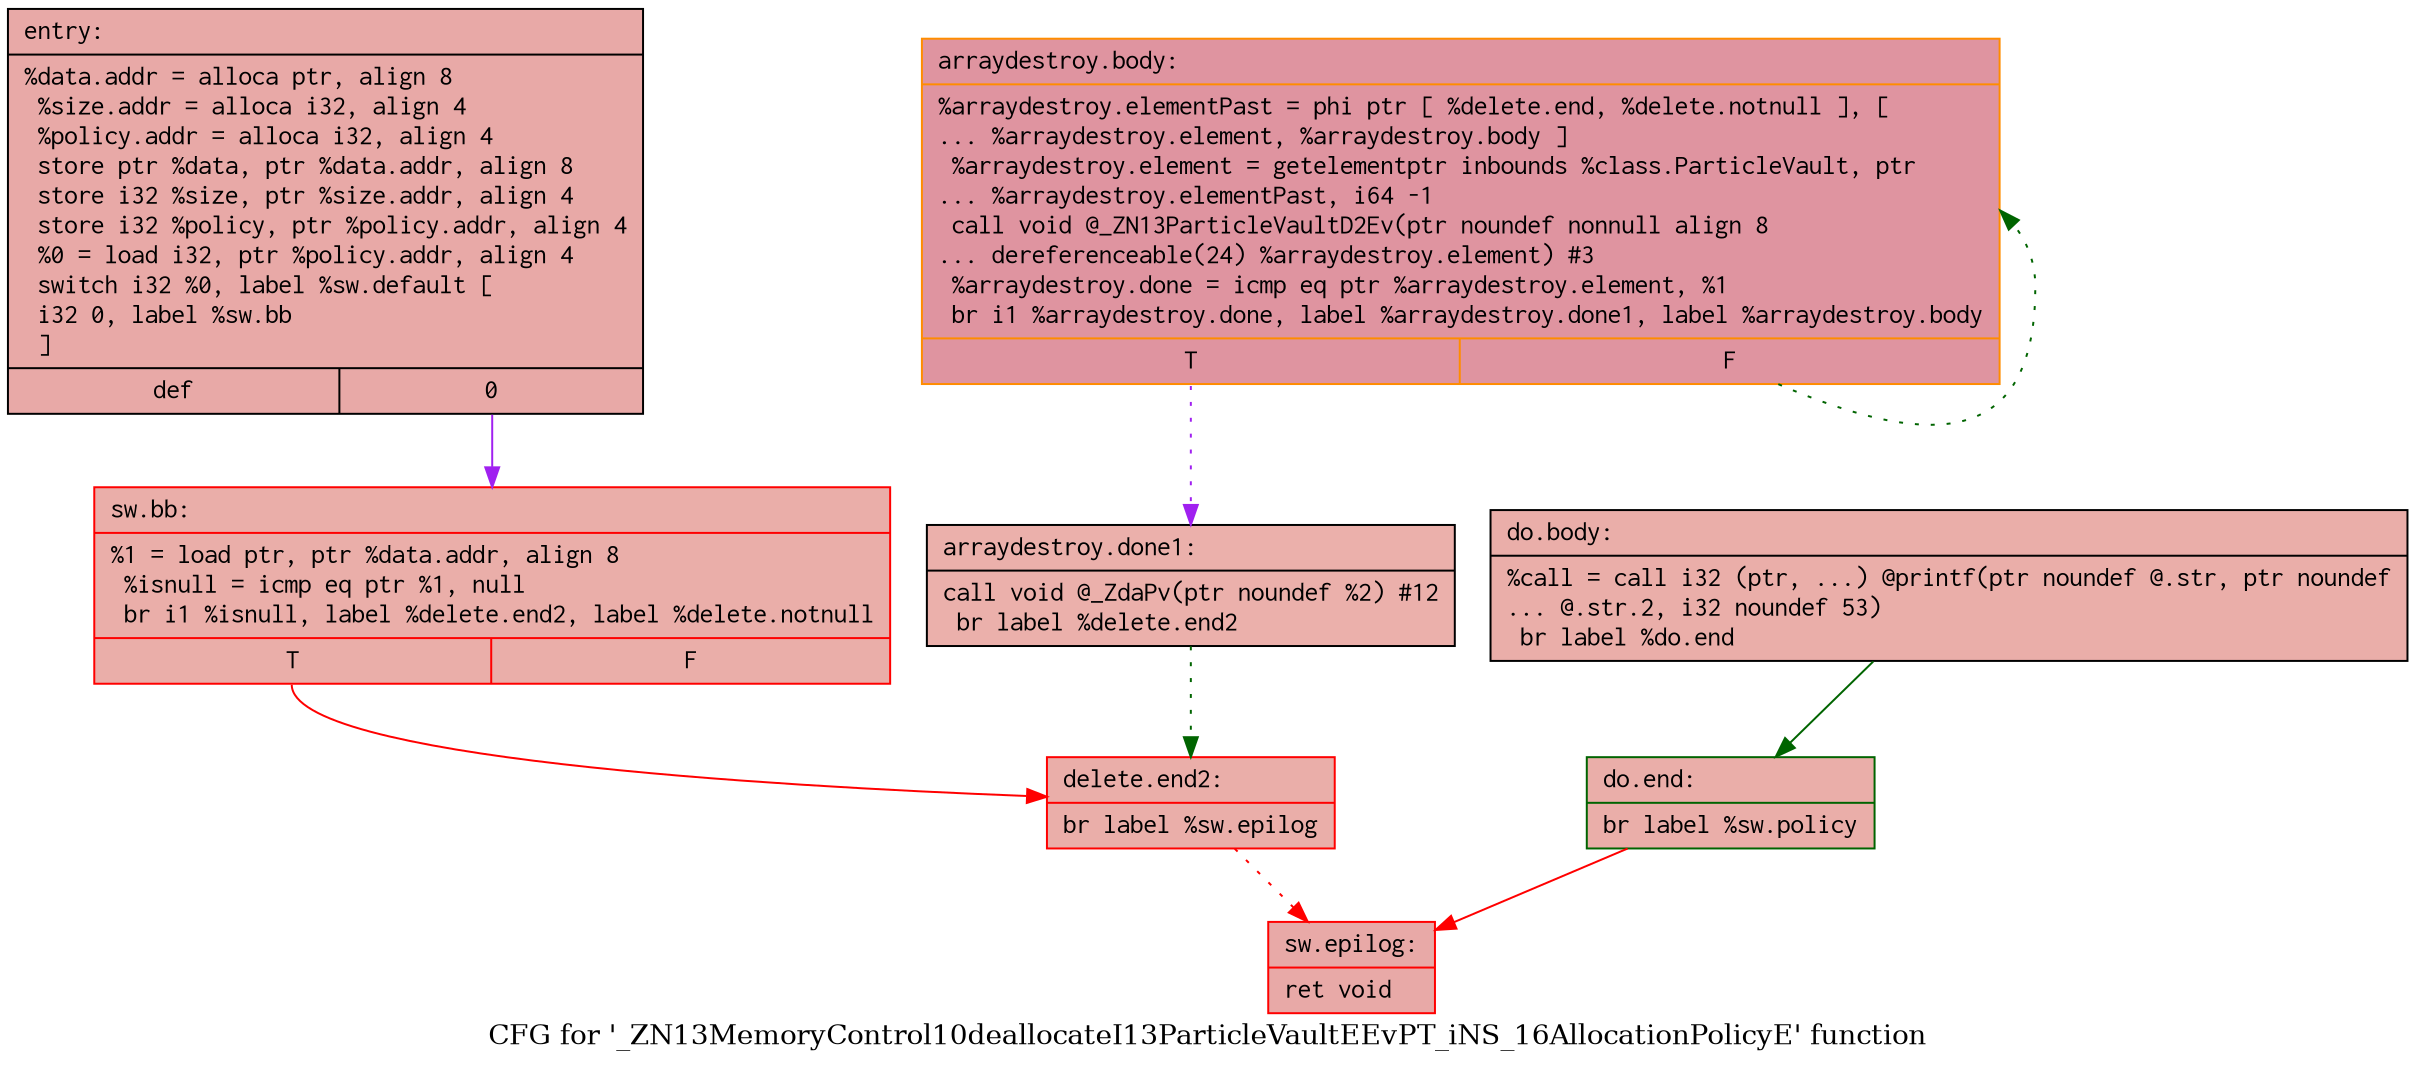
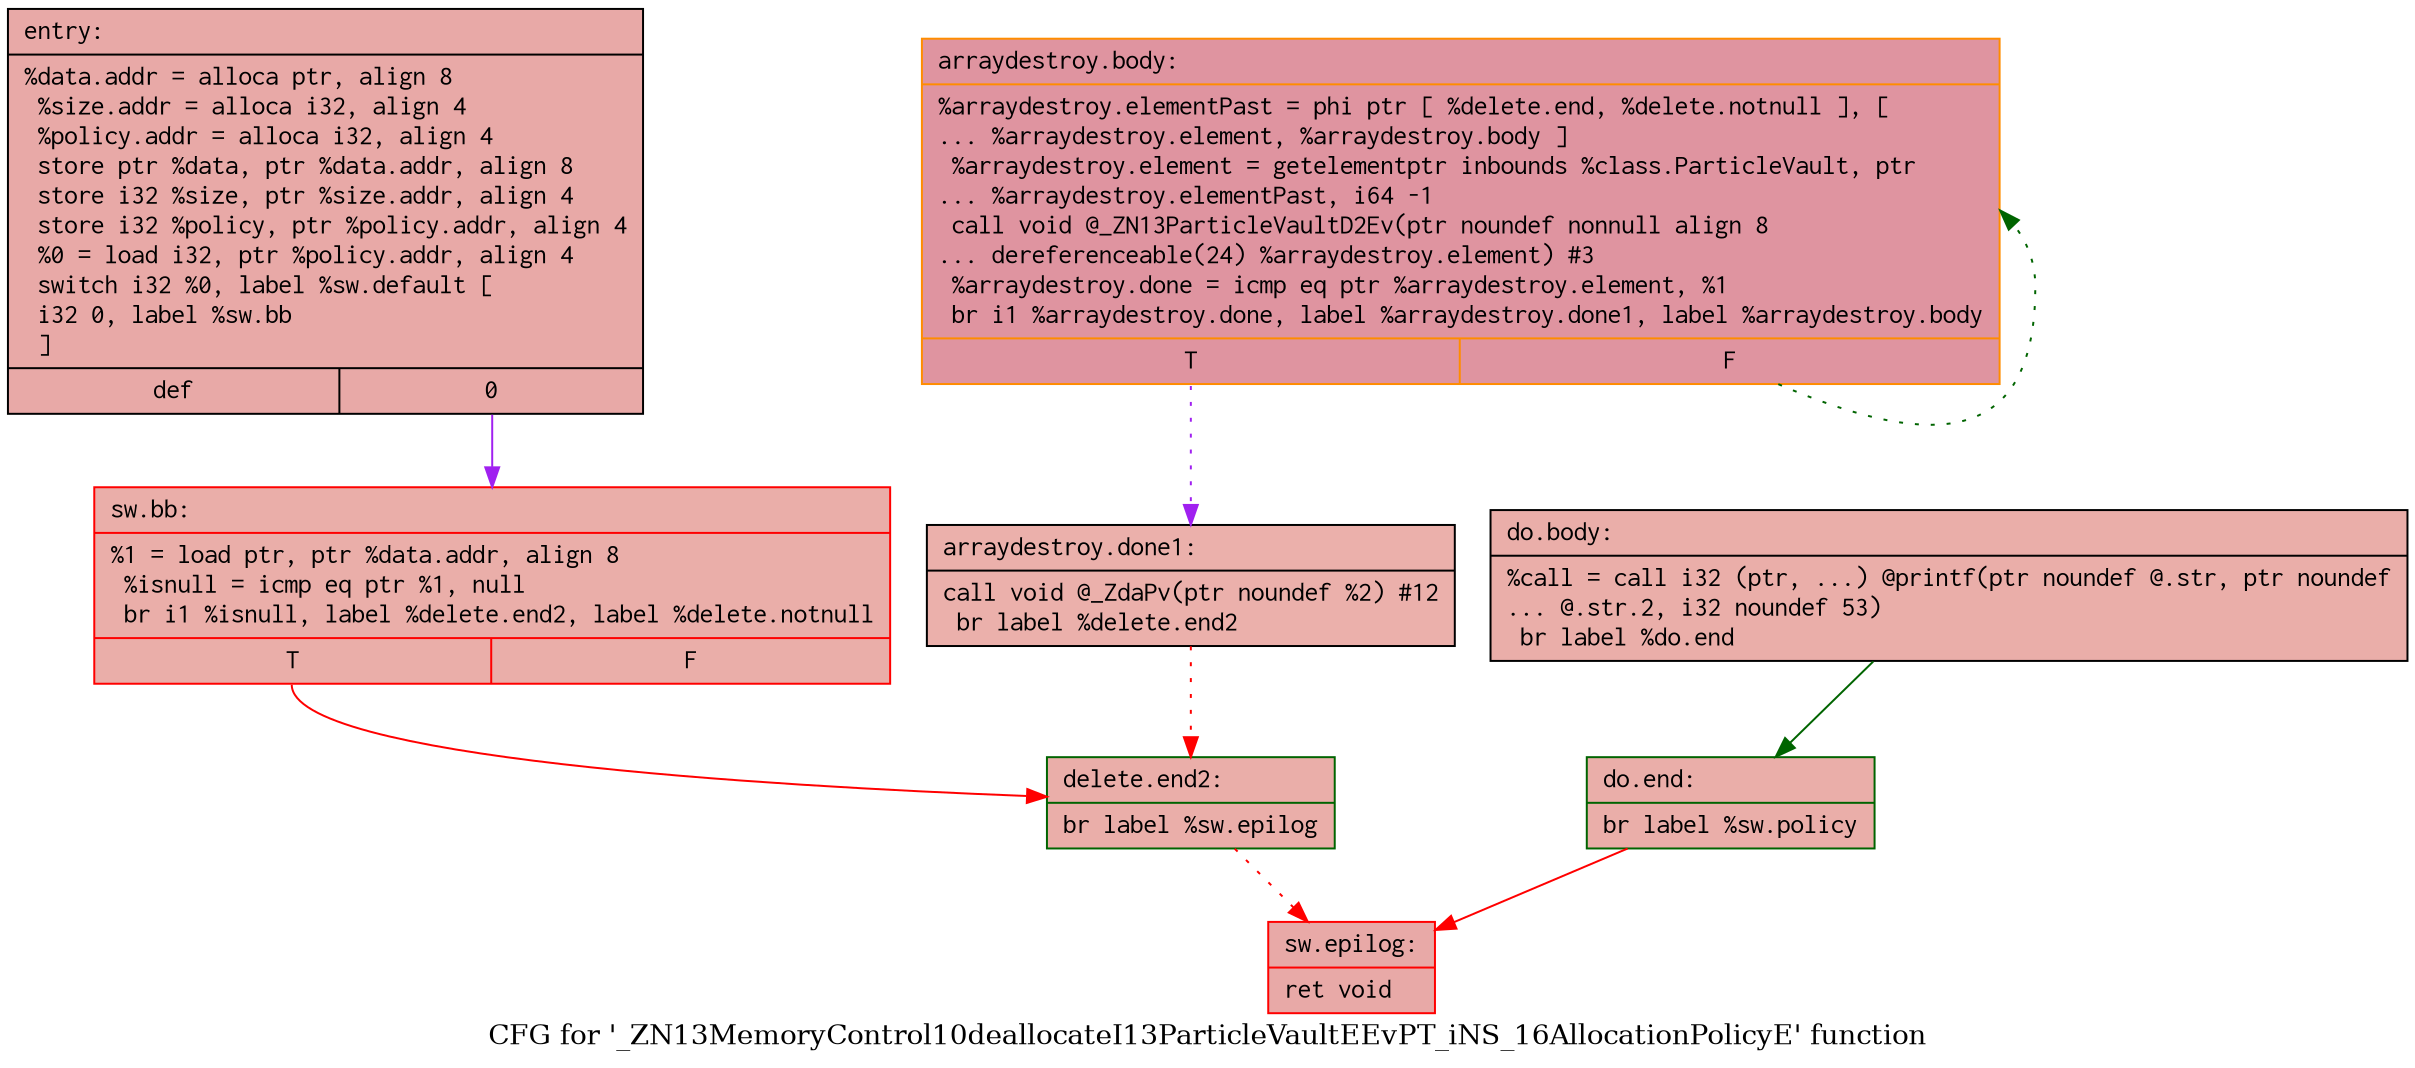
  digraph {
    label="CFG for '_ZN13MemoryControl10deallocateI13ParticleVaultEEvPT_iNS_16AllocationPolicyE' function"
    node [color=black fillcolor="#d0473d70" fontname=Courier shape=record style=filled]
    edge [color=red style=solid]
    n1 [fillcolor="#ca3b3770" label="{entry:\l|  %data.addr = alloca ptr, align 8\l  %size.addr = alloca i32, align 4\l  %policy.addr = alloca i32, align 4\l  store ptr %data, ptr %data.addr, align 8\l  store i32 %size, ptr %size.addr, align 4\l  store i32 %policy, ptr %policy.addr, align 4\l  %0 = load i32, ptr %policy.addr, align 4\l  switch i32 %0, label %sw.default [\l    i32 0, label %sw.bb\l  ]\l|{<s0>def|<s1>0}}"]
    n2 [color=red label="{sw.bb:\l|  %1 = load ptr, ptr %data.addr, align 8\l  %isnull = icmp eq ptr %1, null\l  br i1 %isnull, label %delete.end2, label %delete.notnull\l|{<s0>T|<s1>F}}"]
-   n3 [color=red label="{delete.end2:\l|  br label %sw.epilog\l}"]
+   n3 [color=darkgreen label="{delete.end2:\l|  br label %sw.epilog\l}"]
    n4 [label="{do.body:\l|  %call = call i32 (ptr, ...) @printf(ptr noundef @.str, ptr noundef\l... @.str.2, i32 noundef 53)\l  br label %do.end\l}"]
    n5 [color=darkgreen label="{do.end:\l|  br label %sw.policy\l}"]
    n6 [color=red fillcolor="#ca3b3770" label="{sw.epilog:\l|  ret void\l}"]
    n7 [fillcolor="#d24b4070" label="{arraydestroy.done1:\l|  call void @_ZdaPv(ptr noundef %2) #12\l  br label %delete.end2\l}"]
    n8 [color=darkorange fillcolor="#b70d2870" label="{arraydestroy.body:\l|  %arraydestroy.elementPast = phi ptr [ %delete.end, %delete.notnull ], [\l... %arraydestroy.element, %arraydestroy.body ]\l  %arraydestroy.element = getelementptr inbounds %class.ParticleVault, ptr\l... %arraydestroy.elementPast, i64 -1\l  call void @_ZN13ParticleVaultD2Ev(ptr noundef nonnull align 8\l... dereferenceable(24) %arraydestroy.element) #3\l  %arraydestroy.done = icmp eq ptr %arraydestroy.element, %1\l  br i1 %arraydestroy.done, label %arraydestroy.done1, label %arraydestroy.body\l|{<s0>T|<s1>F}}"]
    n1 -> n2 [color=purple tailport=s1]
    n2 -> n3 [tailport=s0]
    n3 -> n6 [style=dotted]
    n4 -> n5 [color=darkgreen]
    n5 -> n6
-   n7 -> n3 [color=darkgreen style=dotted]
+   n7 -> n3 [style=dotted]
    n8 -> n7 [color=purple style=dotted tailport=s0]
    n8 -> n8 [color=darkgreen style=dotted tailport=s1]
  }
